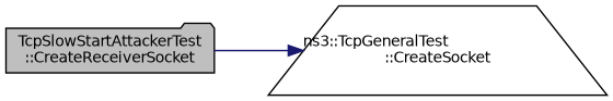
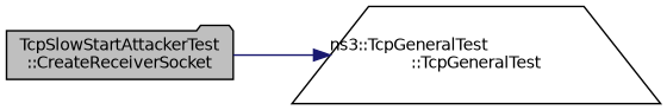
  digraph {
    rankdir=LR
    node [color=black fontname=Helvetica fontsize=10 style=filled]
    n1 [fillcolor=grey75 fontcolor=black height=0.2 label="TcpSlowStartAttackerTest\l::CreateReceiverSocket" shape=folder width=0.4]
-   n2 [fillcolor=white height=0.2 label="ns3::TcpGeneralTest\l::CreateSocket" shape=trapezium width=0.4]
+   n2 [fillcolor=white height=0.2 label="ns3::TcpGeneralTest\l::TcpGeneralTest" shape=trapezium width=0.4]
    n1 -> n2 [color=midnightblue fontname=Helvetica fontsize=10 labelfontname=Helvetica labelfontsize=10 style=solid]
  }
